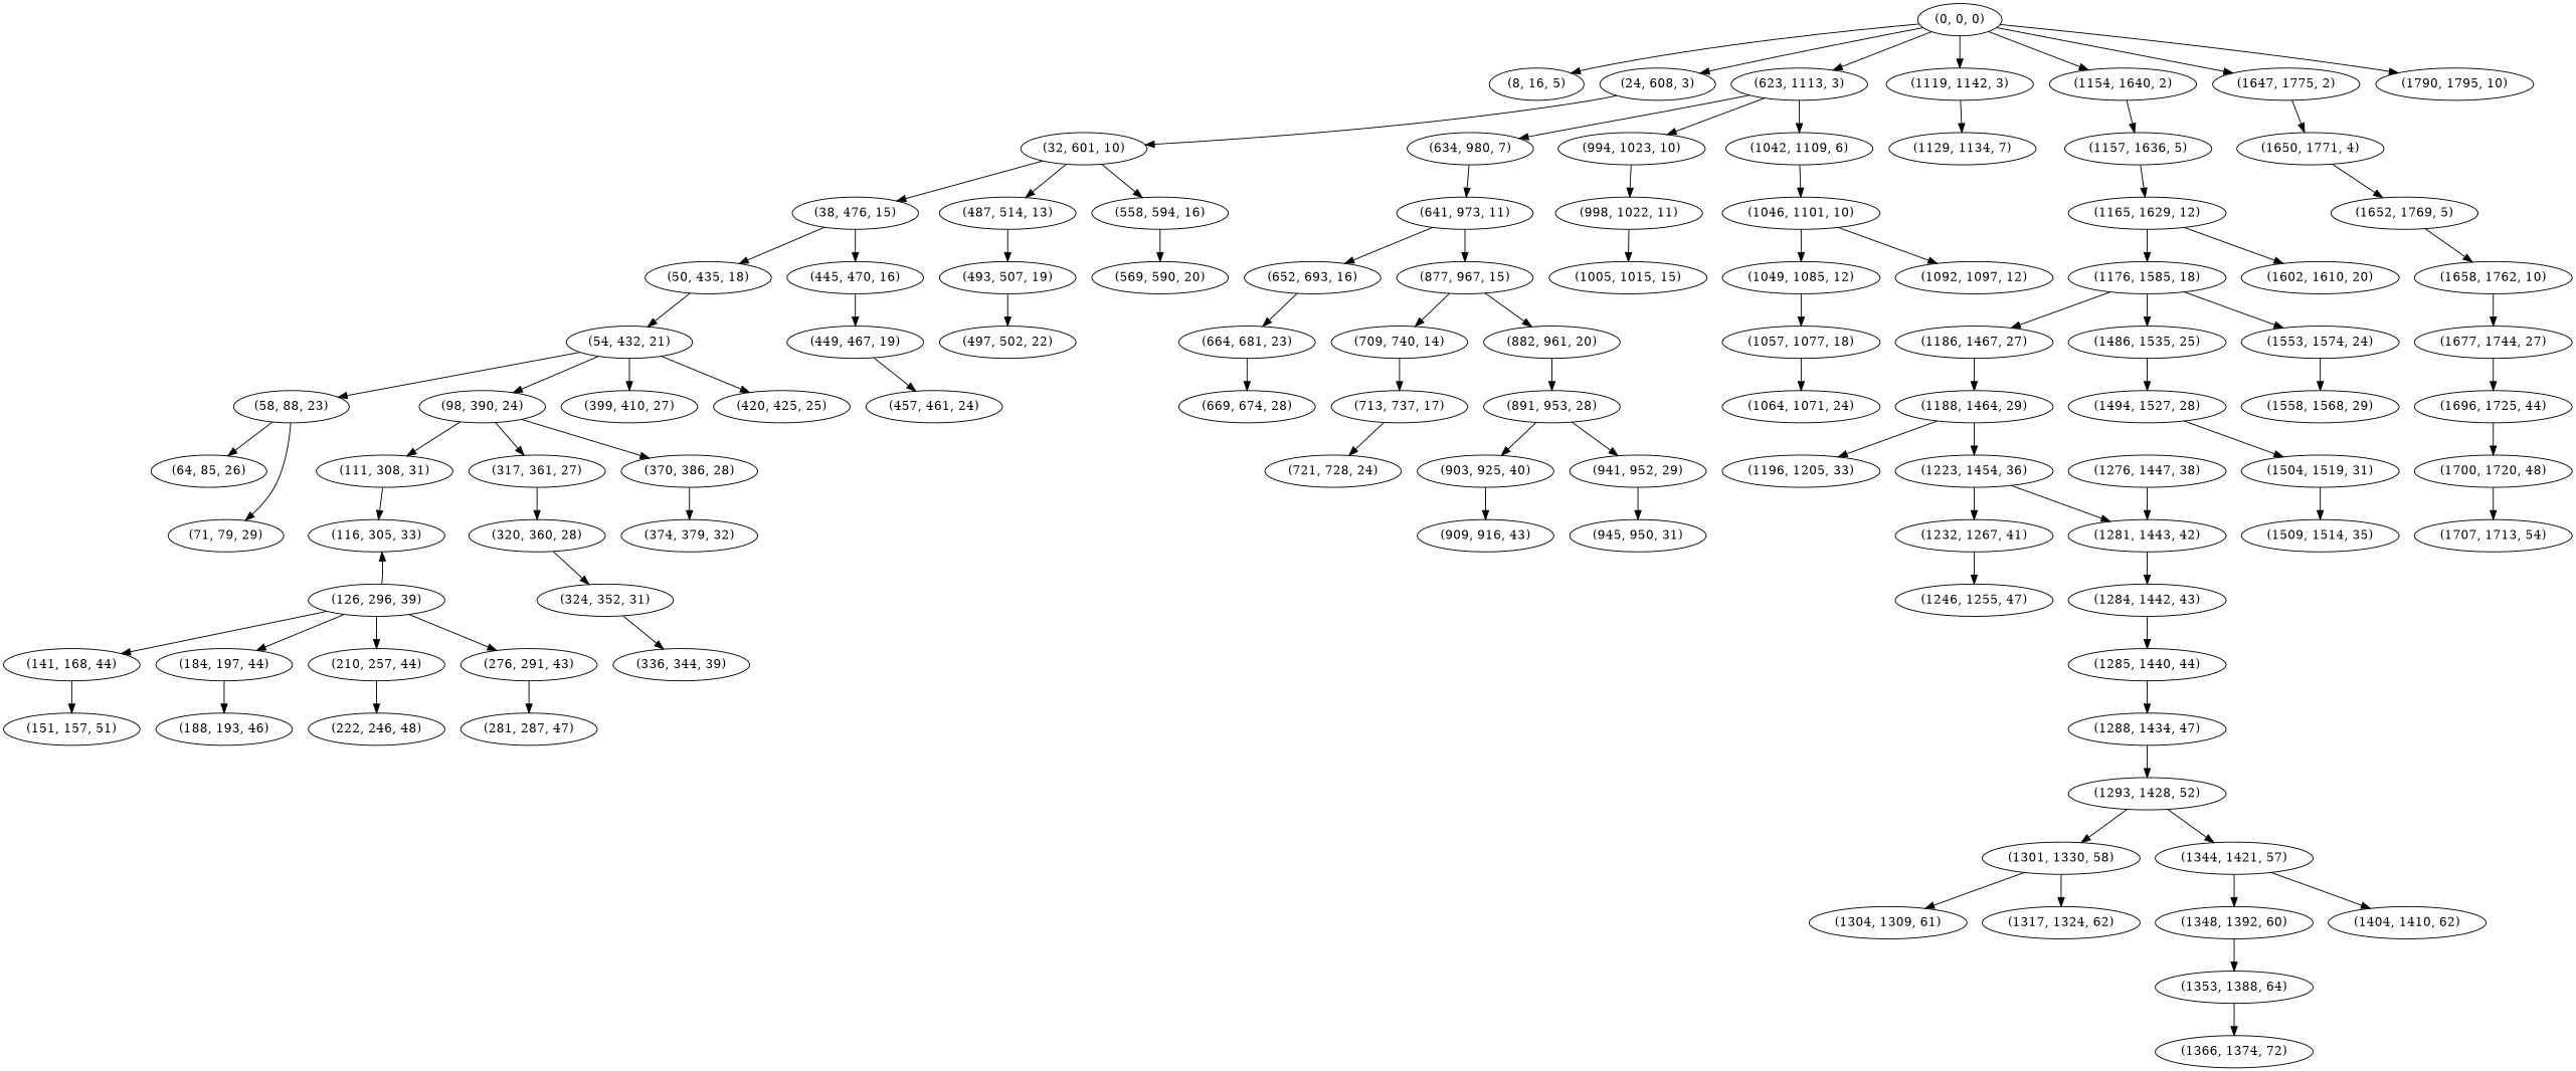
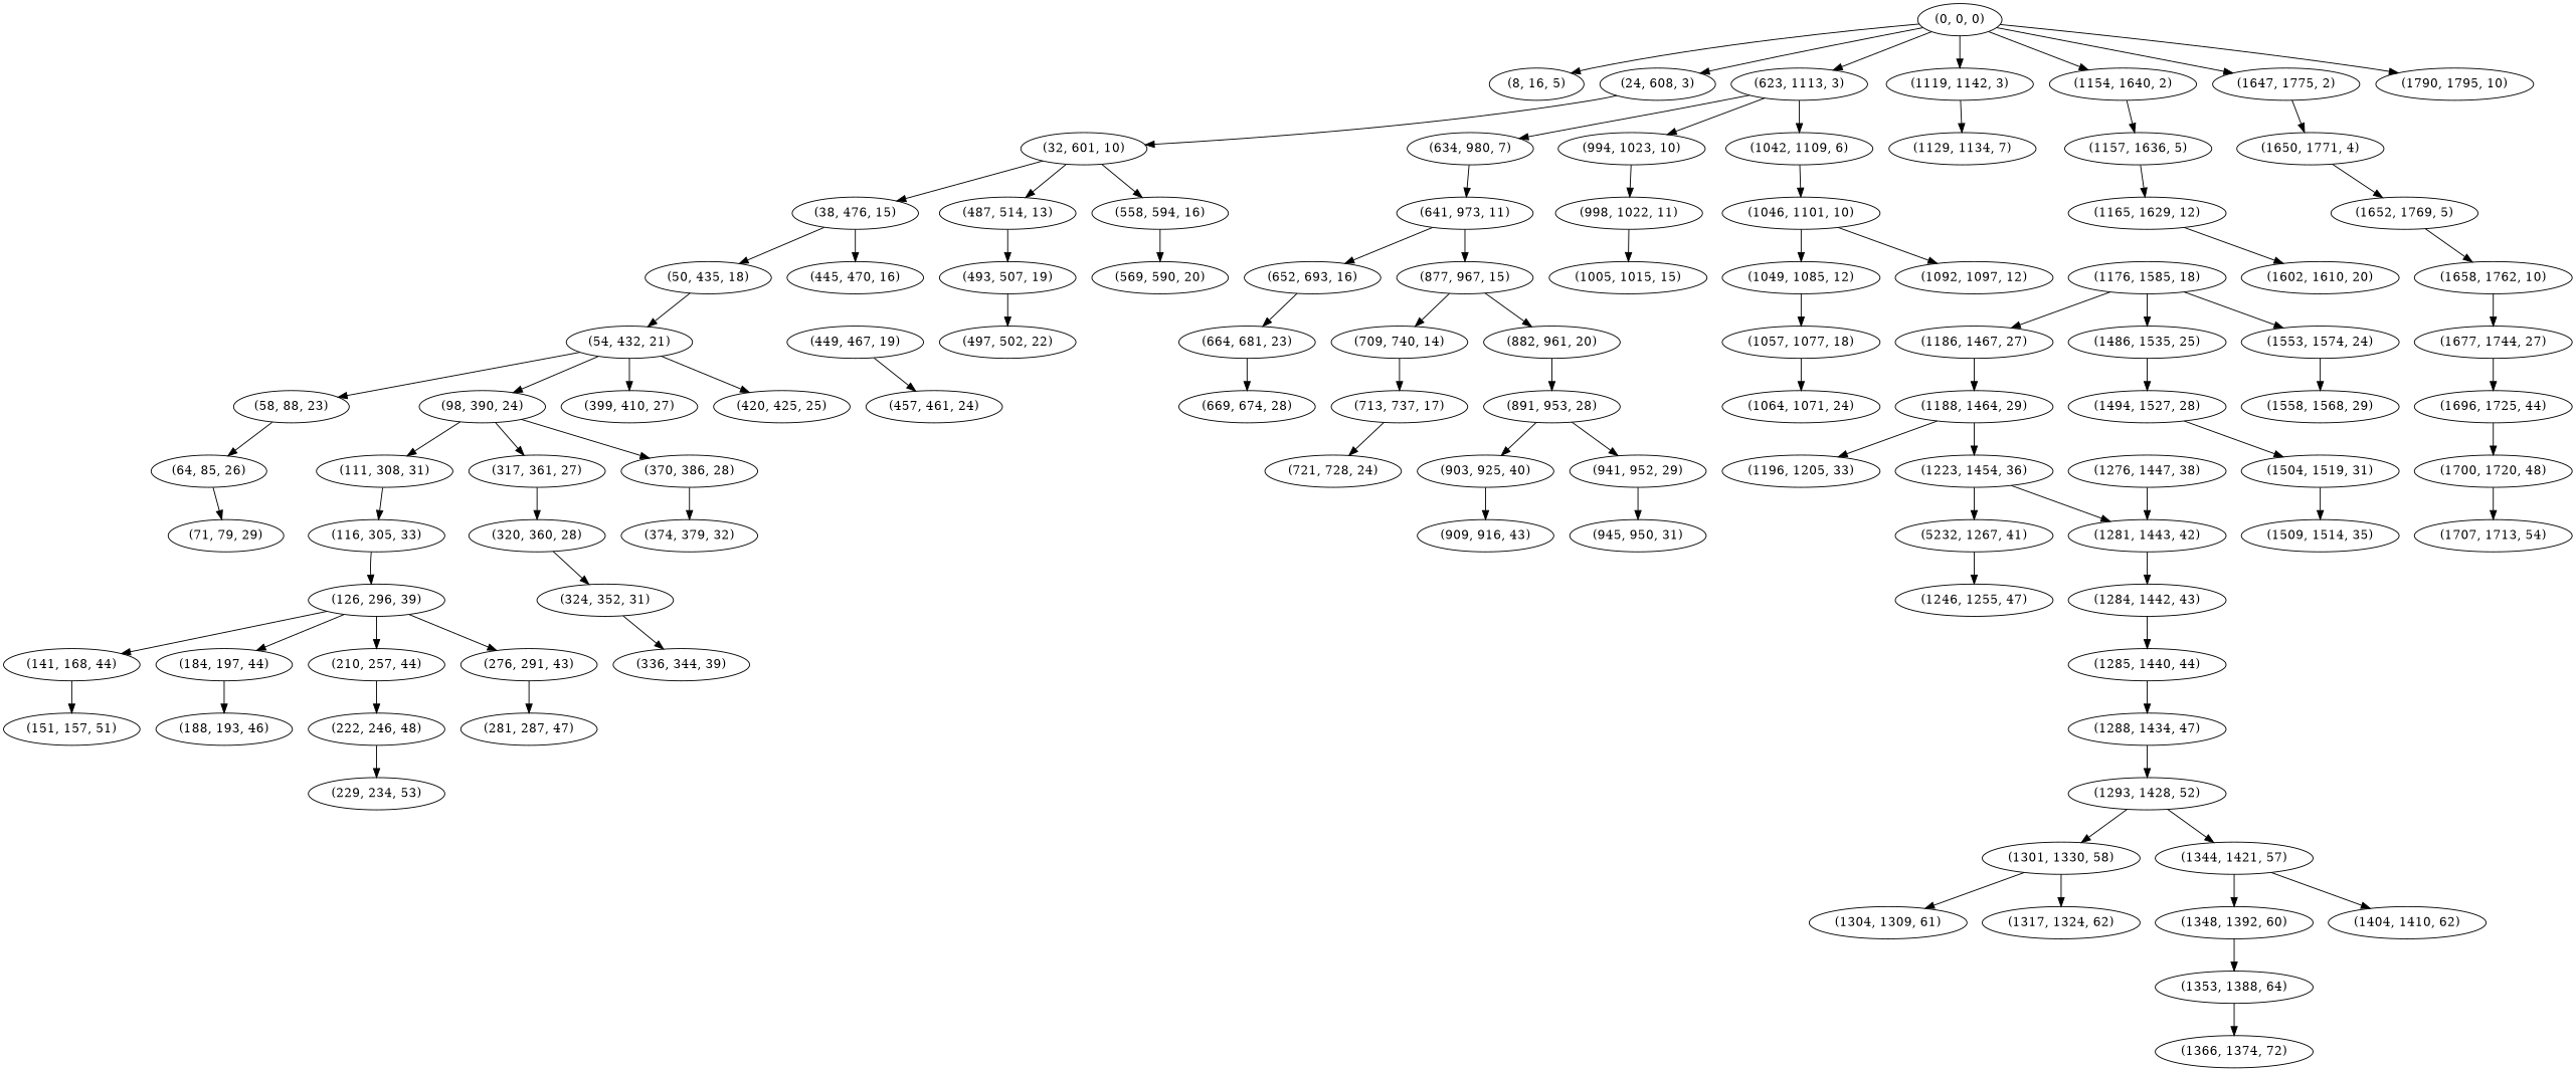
  digraph {
    "(0, 0, 0)"
    "(8, 16, 5)"
    "(24, 608, 3)"
    "(623, 1113, 3)"
    "(1119, 1142, 3)"
    "(1154, 1640, 2)"
    "(1647, 1775, 2)"
    "(1790, 1795, 10)"
    "(32, 601, 10)"
    "(634, 980, 7)"
    "(994, 1023, 10)"
    "(1042, 1109, 6)"
    "(1129, 1134, 7)"
    "(1157, 1636, 5)"
    "(1650, 1771, 4)"
    "(38, 476, 15)"
    "(487, 514, 13)"
    "(558, 594, 16)"
    "(50, 435, 18)"
    "(445, 470, 16)"
    "(493, 507, 19)"
    "(569, 590, 20)"
    "(54, 432, 21)"
    "(449, 467, 19)"
    "(58, 88, 23)"
    "(98, 390, 24)"
    "(399, 410, 27)"
    "(420, 425, 25)"
    "(64, 85, 26)"
    "(111, 308, 31)"
    "(317, 361, 27)"
    "(370, 386, 28)"
    "(71, 79, 29)"
    "(116, 305, 33)"
    "(320, 360, 28)"
    "(374, 379, 32)"
    "(126, 296, 39)"
    "(141, 168, 44)"
    "(184, 197, 44)"
    "(210, 257, 44)"
    "(276, 291, 43)"
    "(151, 157, 51)"
    "(188, 193, 46)"
    "(222, 246, 48)"
    "(281, 287, 47)"
+   "(229, 234, 53)"
    "(324, 352, 31)"
    "(336, 344, 39)"
    "(457, 461, 24)"
    "(497, 502, 22)"
    "(641, 973, 11)"
    "(998, 1022, 11)"
    "(1046, 1101, 10)"
    "(652, 693, 16)"
    "(877, 967, 15)"
    "(664, 681, 23)"
    "(709, 740, 14)"
    "(713, 737, 17)"
    "(882, 961, 20)"
    "(669, 674, 28)"
    "(721, 728, 24)"
    "(891, 953, 28)"
    "(903, 925, 40)"
    "(941, 952, 29)"
    "(909, 916, 43)"
    "(945, 950, 31)"
    "(1005, 1015, 15)"
    "(1049, 1085, 12)"
    "(1092, 1097, 12)"
    "(1057, 1077, 18)"
    "(1064, 1071, 24)"
    "(1165, 1629, 12)"
    "(1176, 1585, 18)"
    "(1602, 1610, 20)"
    "(1186, 1467, 27)"
    "(1486, 1535, 25)"
    "(1553, 1574, 24)"
    "(1188, 1464, 29)"
    "(1494, 1527, 28)"
    "(1558, 1568, 29)"
    "(1196, 1205, 33)"
    "(1223, 1454, 36)"
-   "(1232, 1267, 41)"
+   "(1232, 1267, 41)" [label="(5232, 1267, 41)"]
    "(1281, 1443, 42)"
    "(1246, 1255, 47)"
    "(1276, 1447, 38)"
    "(1284, 1442, 43)"
    "(1285, 1440, 44)"
    "(1288, 1434, 47)"
    "(1293, 1428, 52)"
    "(1301, 1330, 58)"
    "(1344, 1421, 57)"
    "(1304, 1309, 61)"
    "(1317, 1324, 62)"
    "(1348, 1392, 60)"
    "(1404, 1410, 62)"
    "(1353, 1388, 64)"
    "(1366, 1374, 72)"
    "(1504, 1519, 31)"
    "(1509, 1514, 35)"
    "(1652, 1769, 5)"
    "(1658, 1762, 10)"
    "(1677, 1744, 27)"
    "(1696, 1725, 44)"
    "(1700, 1720, 48)"
    "(1707, 1713, 54)"
    "(0, 0, 0)" -> "(8, 16, 5)"
    "(0, 0, 0)" -> "(24, 608, 3)"
    "(0, 0, 0)" -> "(623, 1113, 3)"
    "(0, 0, 0)" -> "(1119, 1142, 3)"
    "(0, 0, 0)" -> "(1154, 1640, 2)"
    "(0, 0, 0)" -> "(1647, 1775, 2)"
    "(0, 0, 0)" -> "(1790, 1795, 10)"
    "(24, 608, 3)" -> "(32, 601, 10)"
    "(623, 1113, 3)" -> "(634, 980, 7)"
    "(623, 1113, 3)" -> "(994, 1023, 10)"
    "(623, 1113, 3)" -> "(1042, 1109, 6)"
    "(1119, 1142, 3)" -> "(1129, 1134, 7)"
    "(1154, 1640, 2)" -> "(1157, 1636, 5)"
    "(1647, 1775, 2)" -> "(1650, 1771, 4)"
    "(32, 601, 10)" -> "(38, 476, 15)"
    "(32, 601, 10)" -> "(487, 514, 13)"
    "(32, 601, 10)" -> "(558, 594, 16)"
    "(634, 980, 7)" -> "(641, 973, 11)"
    "(994, 1023, 10)" -> "(998, 1022, 11)"
    "(1042, 1109, 6)" -> "(1046, 1101, 10)"
    "(1157, 1636, 5)" -> "(1165, 1629, 12)"
    "(1650, 1771, 4)" -> "(1652, 1769, 5)"
    "(38, 476, 15)" -> "(50, 435, 18)"
    "(38, 476, 15)" -> "(445, 470, 16)"
    "(487, 514, 13)" -> "(493, 507, 19)"
    "(558, 594, 16)" -> "(569, 590, 20)"
    "(50, 435, 18)" -> "(54, 432, 21)"
-   "(445, 470, 16)" -> "(449, 467, 19)"
    "(493, 507, 19)" -> "(497, 502, 22)"
    "(54, 432, 21)" -> "(58, 88, 23)"
    "(54, 432, 21)" -> "(98, 390, 24)"
    "(54, 432, 21)" -> "(399, 410, 27)"
    "(54, 432, 21)" -> "(420, 425, 25)"
    "(449, 467, 19)" -> "(457, 461, 24)"
    "(58, 88, 23)" -> "(64, 85, 26)"
    "(98, 390, 24)" -> "(111, 308, 31)"
    "(98, 390, 24)" -> "(317, 361, 27)"
    "(98, 390, 24)" -> "(370, 386, 28)"
-   "(58, 88, 23)" -> "(71, 79, 29)"
+   "(64, 85, 26)" -> "(71, 79, 29)"
    "(111, 308, 31)" -> "(116, 305, 33)"
    "(317, 361, 27)" -> "(320, 360, 28)"
    "(370, 386, 28)" -> "(374, 379, 32)"
-   "(126, 296, 39)" -> "(116, 305, 33)"
+   "(116, 305, 33)" -> "(126, 296, 39)"
    "(320, 360, 28)" -> "(324, 352, 31)"
    "(126, 296, 39)" -> "(141, 168, 44)"
    "(126, 296, 39)" -> "(184, 197, 44)"
    "(126, 296, 39)" -> "(210, 257, 44)"
    "(126, 296, 39)" -> "(276, 291, 43)"
    "(141, 168, 44)" -> "(151, 157, 51)"
    "(184, 197, 44)" -> "(188, 193, 46)"
    "(210, 257, 44)" -> "(222, 246, 48)"
    "(276, 291, 43)" -> "(281, 287, 47)"
+   "(222, 246, 48)" -> "(229, 234, 53)"
    "(324, 352, 31)" -> "(336, 344, 39)"
    "(641, 973, 11)" -> "(652, 693, 16)"
    "(641, 973, 11)" -> "(877, 967, 15)"
    "(998, 1022, 11)" -> "(1005, 1015, 15)"
    "(1046, 1101, 10)" -> "(1049, 1085, 12)"
    "(1046, 1101, 10)" -> "(1092, 1097, 12)"
    "(652, 693, 16)" -> "(664, 681, 23)"
    "(877, 967, 15)" -> "(709, 740, 14)"
    "(877, 967, 15)" -> "(882, 961, 20)"
    "(664, 681, 23)" -> "(669, 674, 28)"
    "(709, 740, 14)" -> "(713, 737, 17)"
    "(713, 737, 17)" -> "(721, 728, 24)"
    "(882, 961, 20)" -> "(891, 953, 28)"
    "(891, 953, 28)" -> "(903, 925, 40)"
    "(891, 953, 28)" -> "(941, 952, 29)"
    "(903, 925, 40)" -> "(909, 916, 43)"
    "(941, 952, 29)" -> "(945, 950, 31)"
    "(1049, 1085, 12)" -> "(1057, 1077, 18)"
    "(1057, 1077, 18)" -> "(1064, 1071, 24)"
-   "(1165, 1629, 12)" -> "(1176, 1585, 18)"
    "(1165, 1629, 12)" -> "(1602, 1610, 20)"
    "(1176, 1585, 18)" -> "(1186, 1467, 27)"
    "(1176, 1585, 18)" -> "(1486, 1535, 25)"
    "(1176, 1585, 18)" -> "(1553, 1574, 24)"
    "(1186, 1467, 27)" -> "(1188, 1464, 29)"
    "(1486, 1535, 25)" -> "(1494, 1527, 28)"
    "(1553, 1574, 24)" -> "(1558, 1568, 29)"
    "(1188, 1464, 29)" -> "(1196, 1205, 33)"
    "(1188, 1464, 29)" -> "(1223, 1454, 36)"
    "(1494, 1527, 28)" -> "(1504, 1519, 31)"
    "(1223, 1454, 36)" -> "(1232, 1267, 41)"
    "(1223, 1454, 36)" -> "(1281, 1443, 42)"
    "(1232, 1267, 41)" -> "(1246, 1255, 47)"
    "(1281, 1443, 42)" -> "(1284, 1442, 43)"
    "(1276, 1447, 38)" -> "(1281, 1443, 42)"
    "(1284, 1442, 43)" -> "(1285, 1440, 44)"
    "(1285, 1440, 44)" -> "(1288, 1434, 47)"
    "(1288, 1434, 47)" -> "(1293, 1428, 52)"
    "(1293, 1428, 52)" -> "(1301, 1330, 58)"
    "(1293, 1428, 52)" -> "(1344, 1421, 57)"
    "(1301, 1330, 58)" -> "(1304, 1309, 61)"
    "(1301, 1330, 58)" -> "(1317, 1324, 62)"
    "(1344, 1421, 57)" -> "(1348, 1392, 60)"
    "(1344, 1421, 57)" -> "(1404, 1410, 62)"
    "(1348, 1392, 60)" -> "(1353, 1388, 64)"
    "(1353, 1388, 64)" -> "(1366, 1374, 72)"
    "(1504, 1519, 31)" -> "(1509, 1514, 35)"
    "(1652, 1769, 5)" -> "(1658, 1762, 10)"
    "(1658, 1762, 10)" -> "(1677, 1744, 27)"
    "(1677, 1744, 27)" -> "(1696, 1725, 44)"
    "(1696, 1725, 44)" -> "(1700, 1720, 48)"
    "(1700, 1720, 48)" -> "(1707, 1713, 54)"
  }
